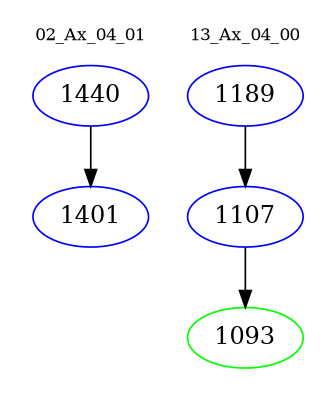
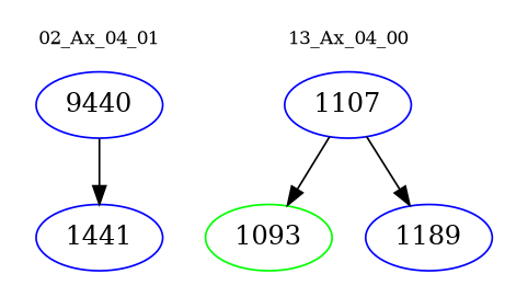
  digraph {
    node [color=blue]
    edge [color=black]
-   n1 [label=1440]
-   n2 [label=1401]
+   n1 [label=9440]
+   n2 [label=1441]
    n3 [label=1107]
    n4 [color=green label=1093]
    n5 [label=1189]
    subgraph cluster_1 {
      color=white
      fontsize=10
      label="02_Ax_04_01"
      n1
      n2
    }
    subgraph cluster_2 {
      color=white
      fontsize=10
      label="13_Ax_04_00"
      n3
      n4
      n5
    }
    n1 -> n2
    n3 -> n4
-   n5 -> n3
+   n3 -> n5
  }
